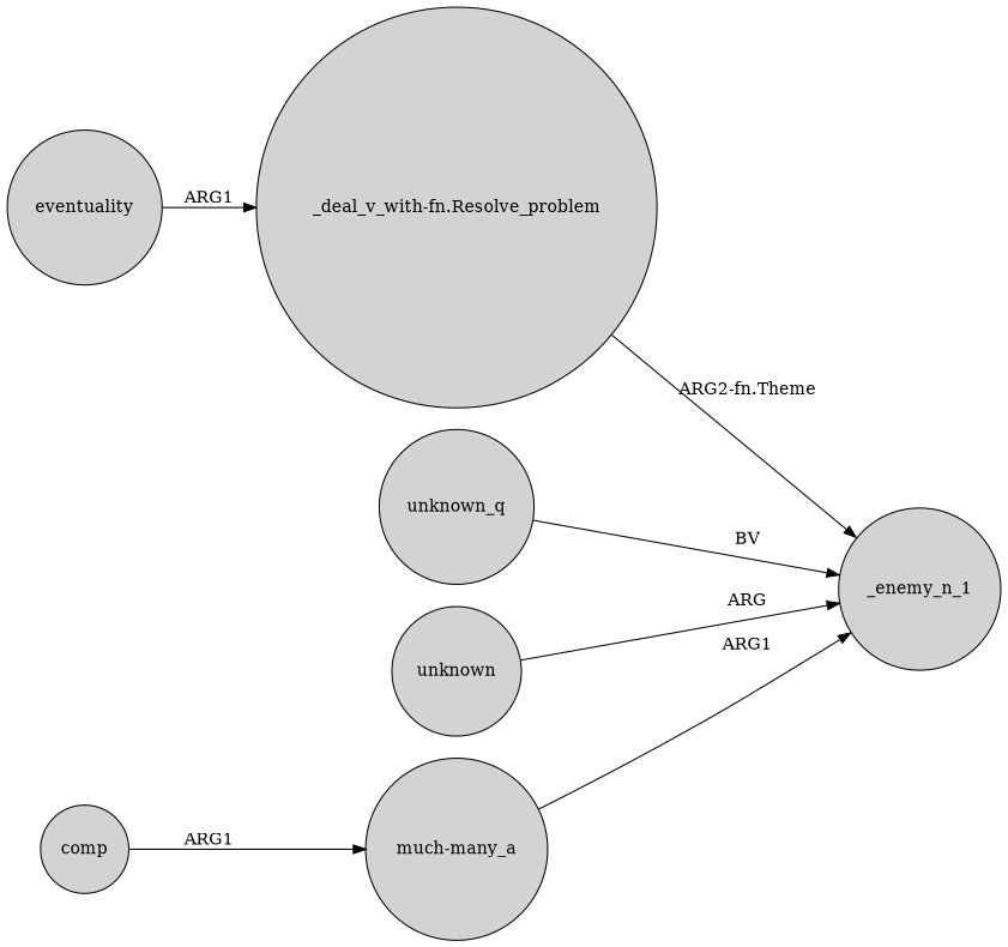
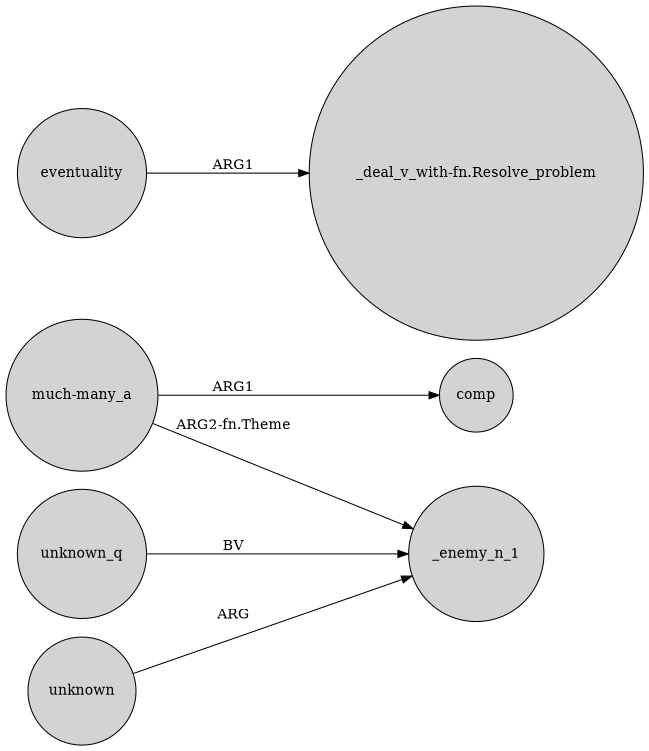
  digraph {
    rankdir=LR
    node [shape=circle style=filled]
    "much-many_a"
    _enemy_n_1
    comp
    "_deal_v_with-fn.Resolve_problem"
    n5 [label=unknown_q]
    unknown
    eventuality
-   "much-many_a" -> _enemy_n_1 [label=ARG1]
-   comp -> "much-many_a" [label=ARG1]
-   "_deal_v_with-fn.Resolve_problem" -> _enemy_n_1 [label="ARG2-fn.Theme"]
+   "much-many_a" -> _enemy_n_1 [label="ARG2-fn.Theme"]
+   "much-many_a" -> comp [label=ARG1]
    n5 -> _enemy_n_1 [label=BV]
    unknown -> _enemy_n_1 [label=ARG]
    eventuality -> "_deal_v_with-fn.Resolve_problem" [label=ARG1]
  }
